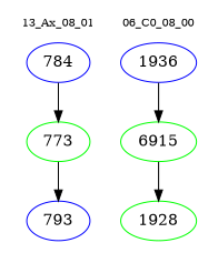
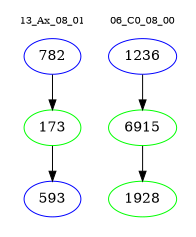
  digraph {
    node [color=blue]
    edge [color=black]
-   n1 [label=784]
-   n2 [color=green label=773]
-   n3 [label=793]
-   n4 [label=1936]
+   n1 [label=782]
+   n2 [color=green label=173]
+   n3 [label=593]
+   n4 [label=1236]
    n5 [color=green label=6915]
    n6 [color=green label=1928]
    subgraph cluster_1 {
      color=white
      fontsize=10
      label="13_Ax_08_01"
      n1
      n2
      n3
    }
    subgraph cluster_2 {
      color=white
      fontsize=10
      label="06_C0_08_00"
      n4
      n5
      n6
    }
    n1 -> n2
    n2 -> n3
    n4 -> n5
    n5 -> n6
  }
